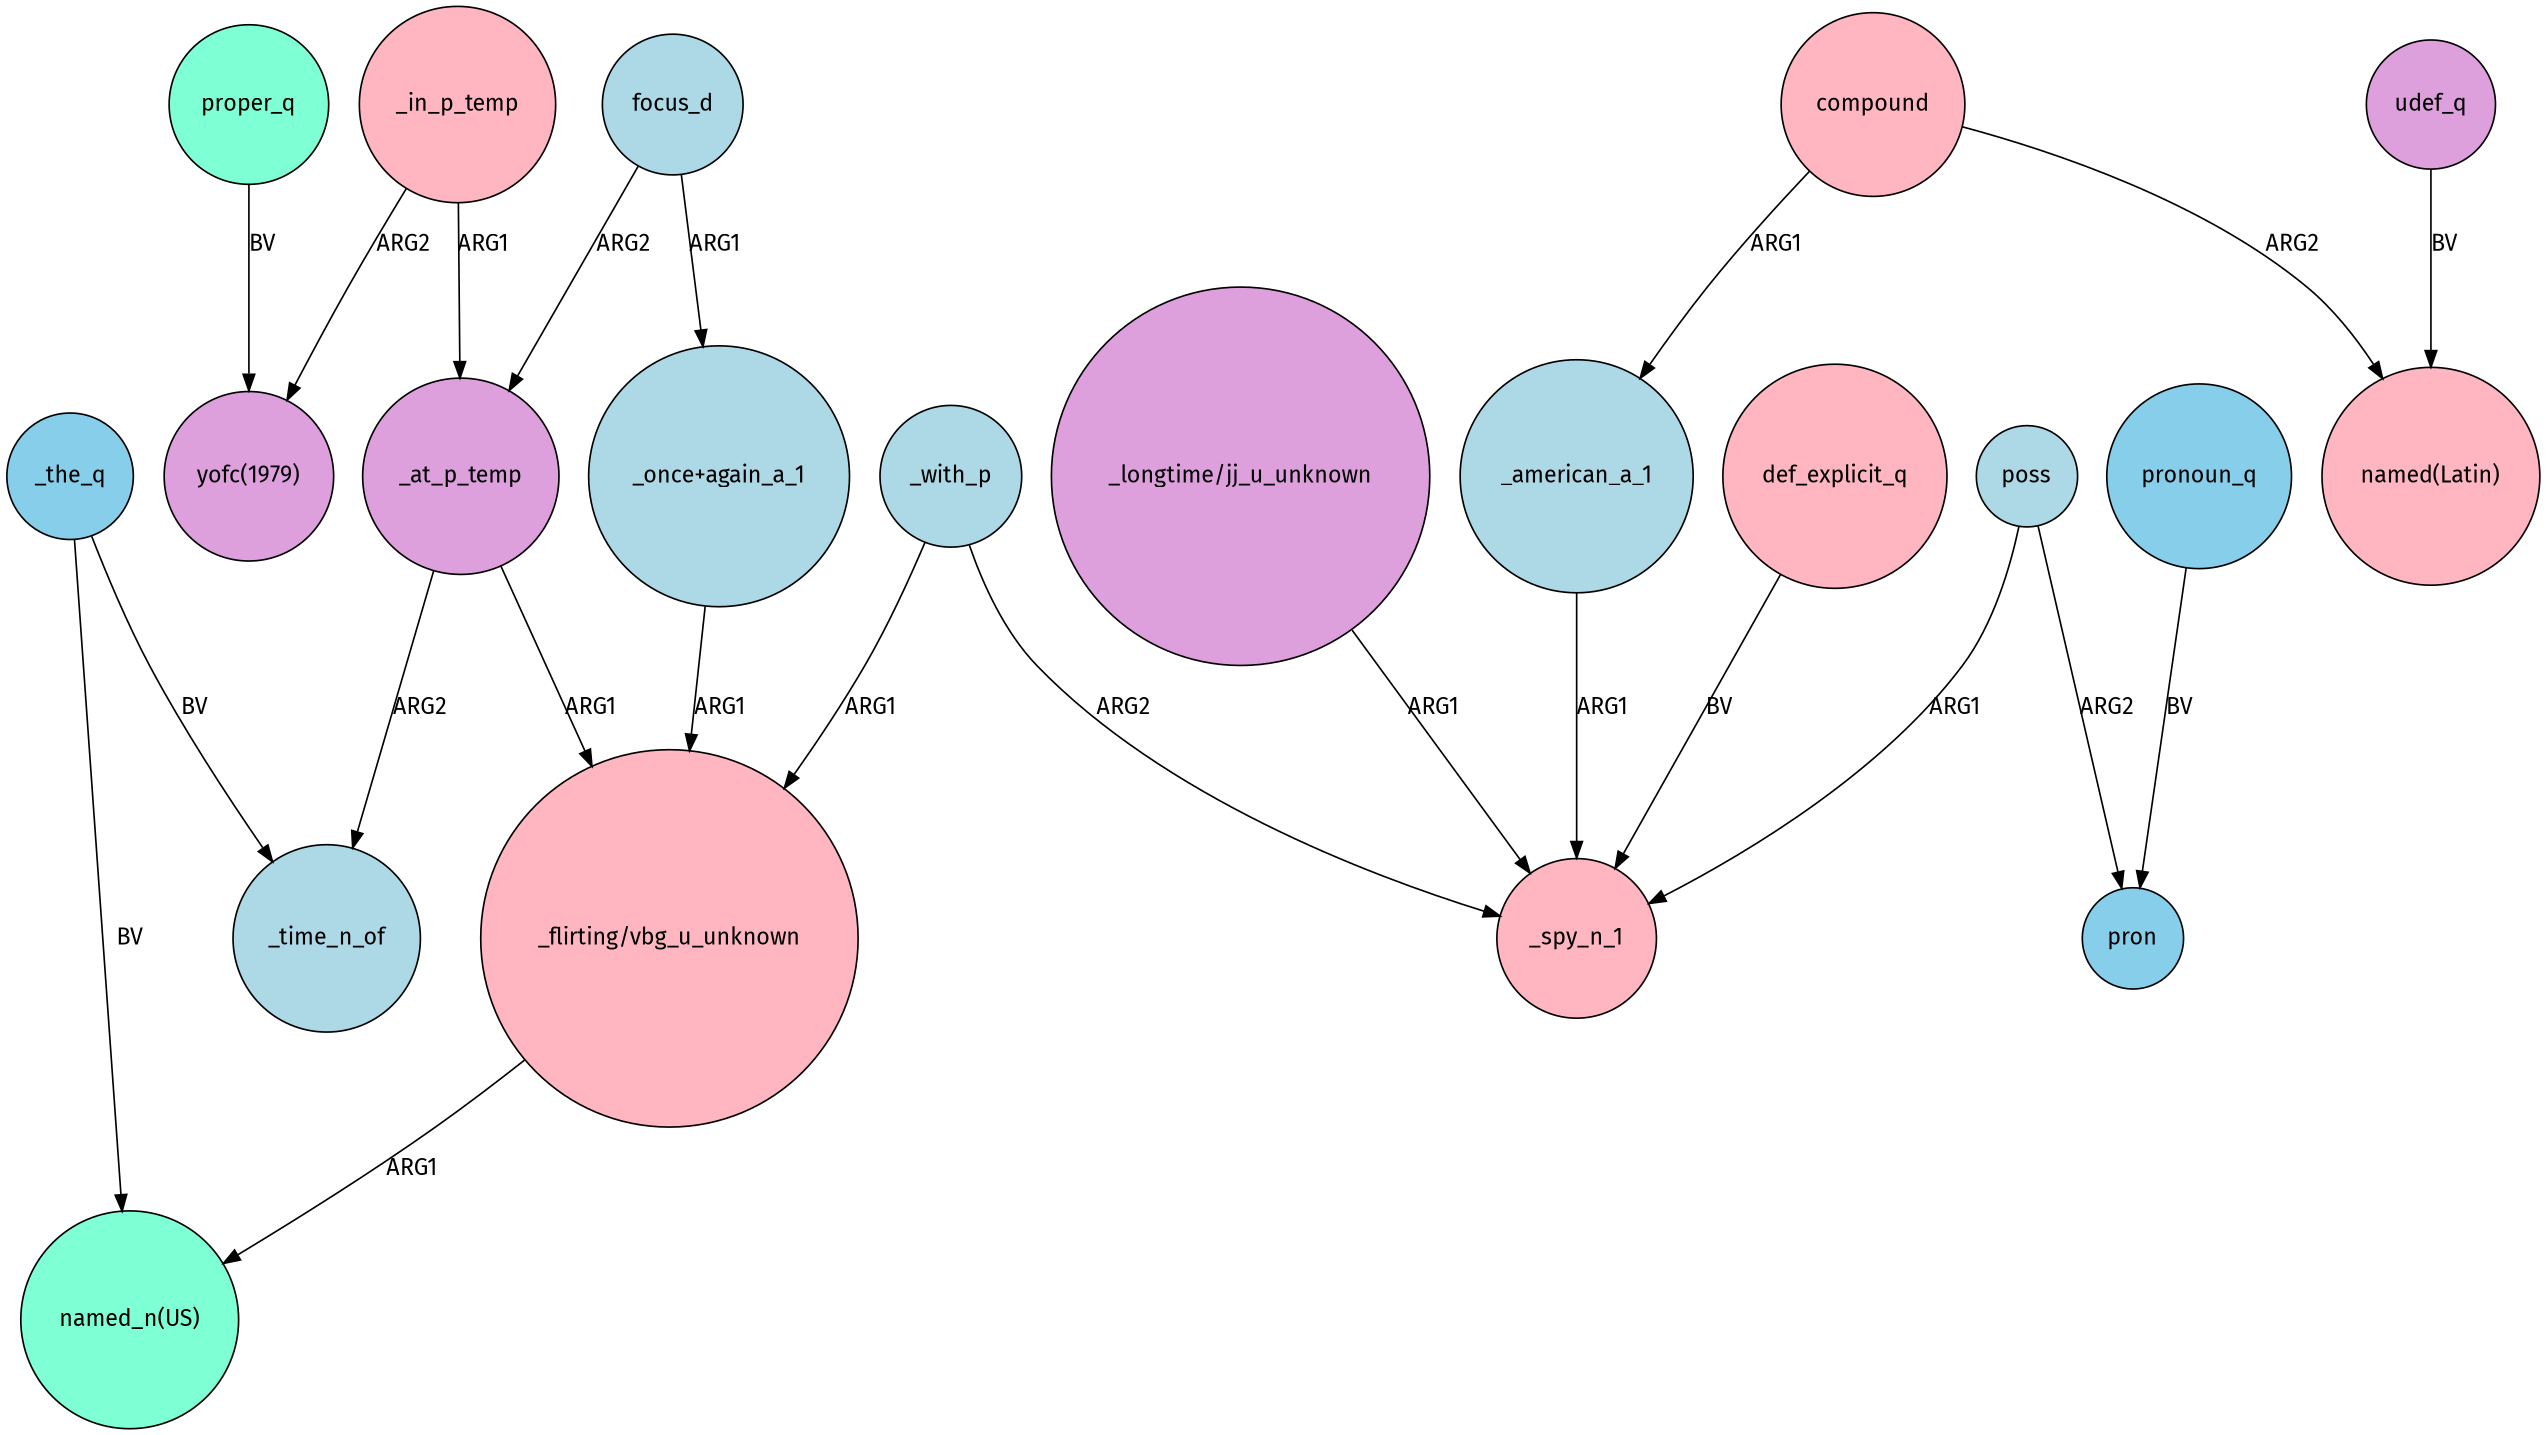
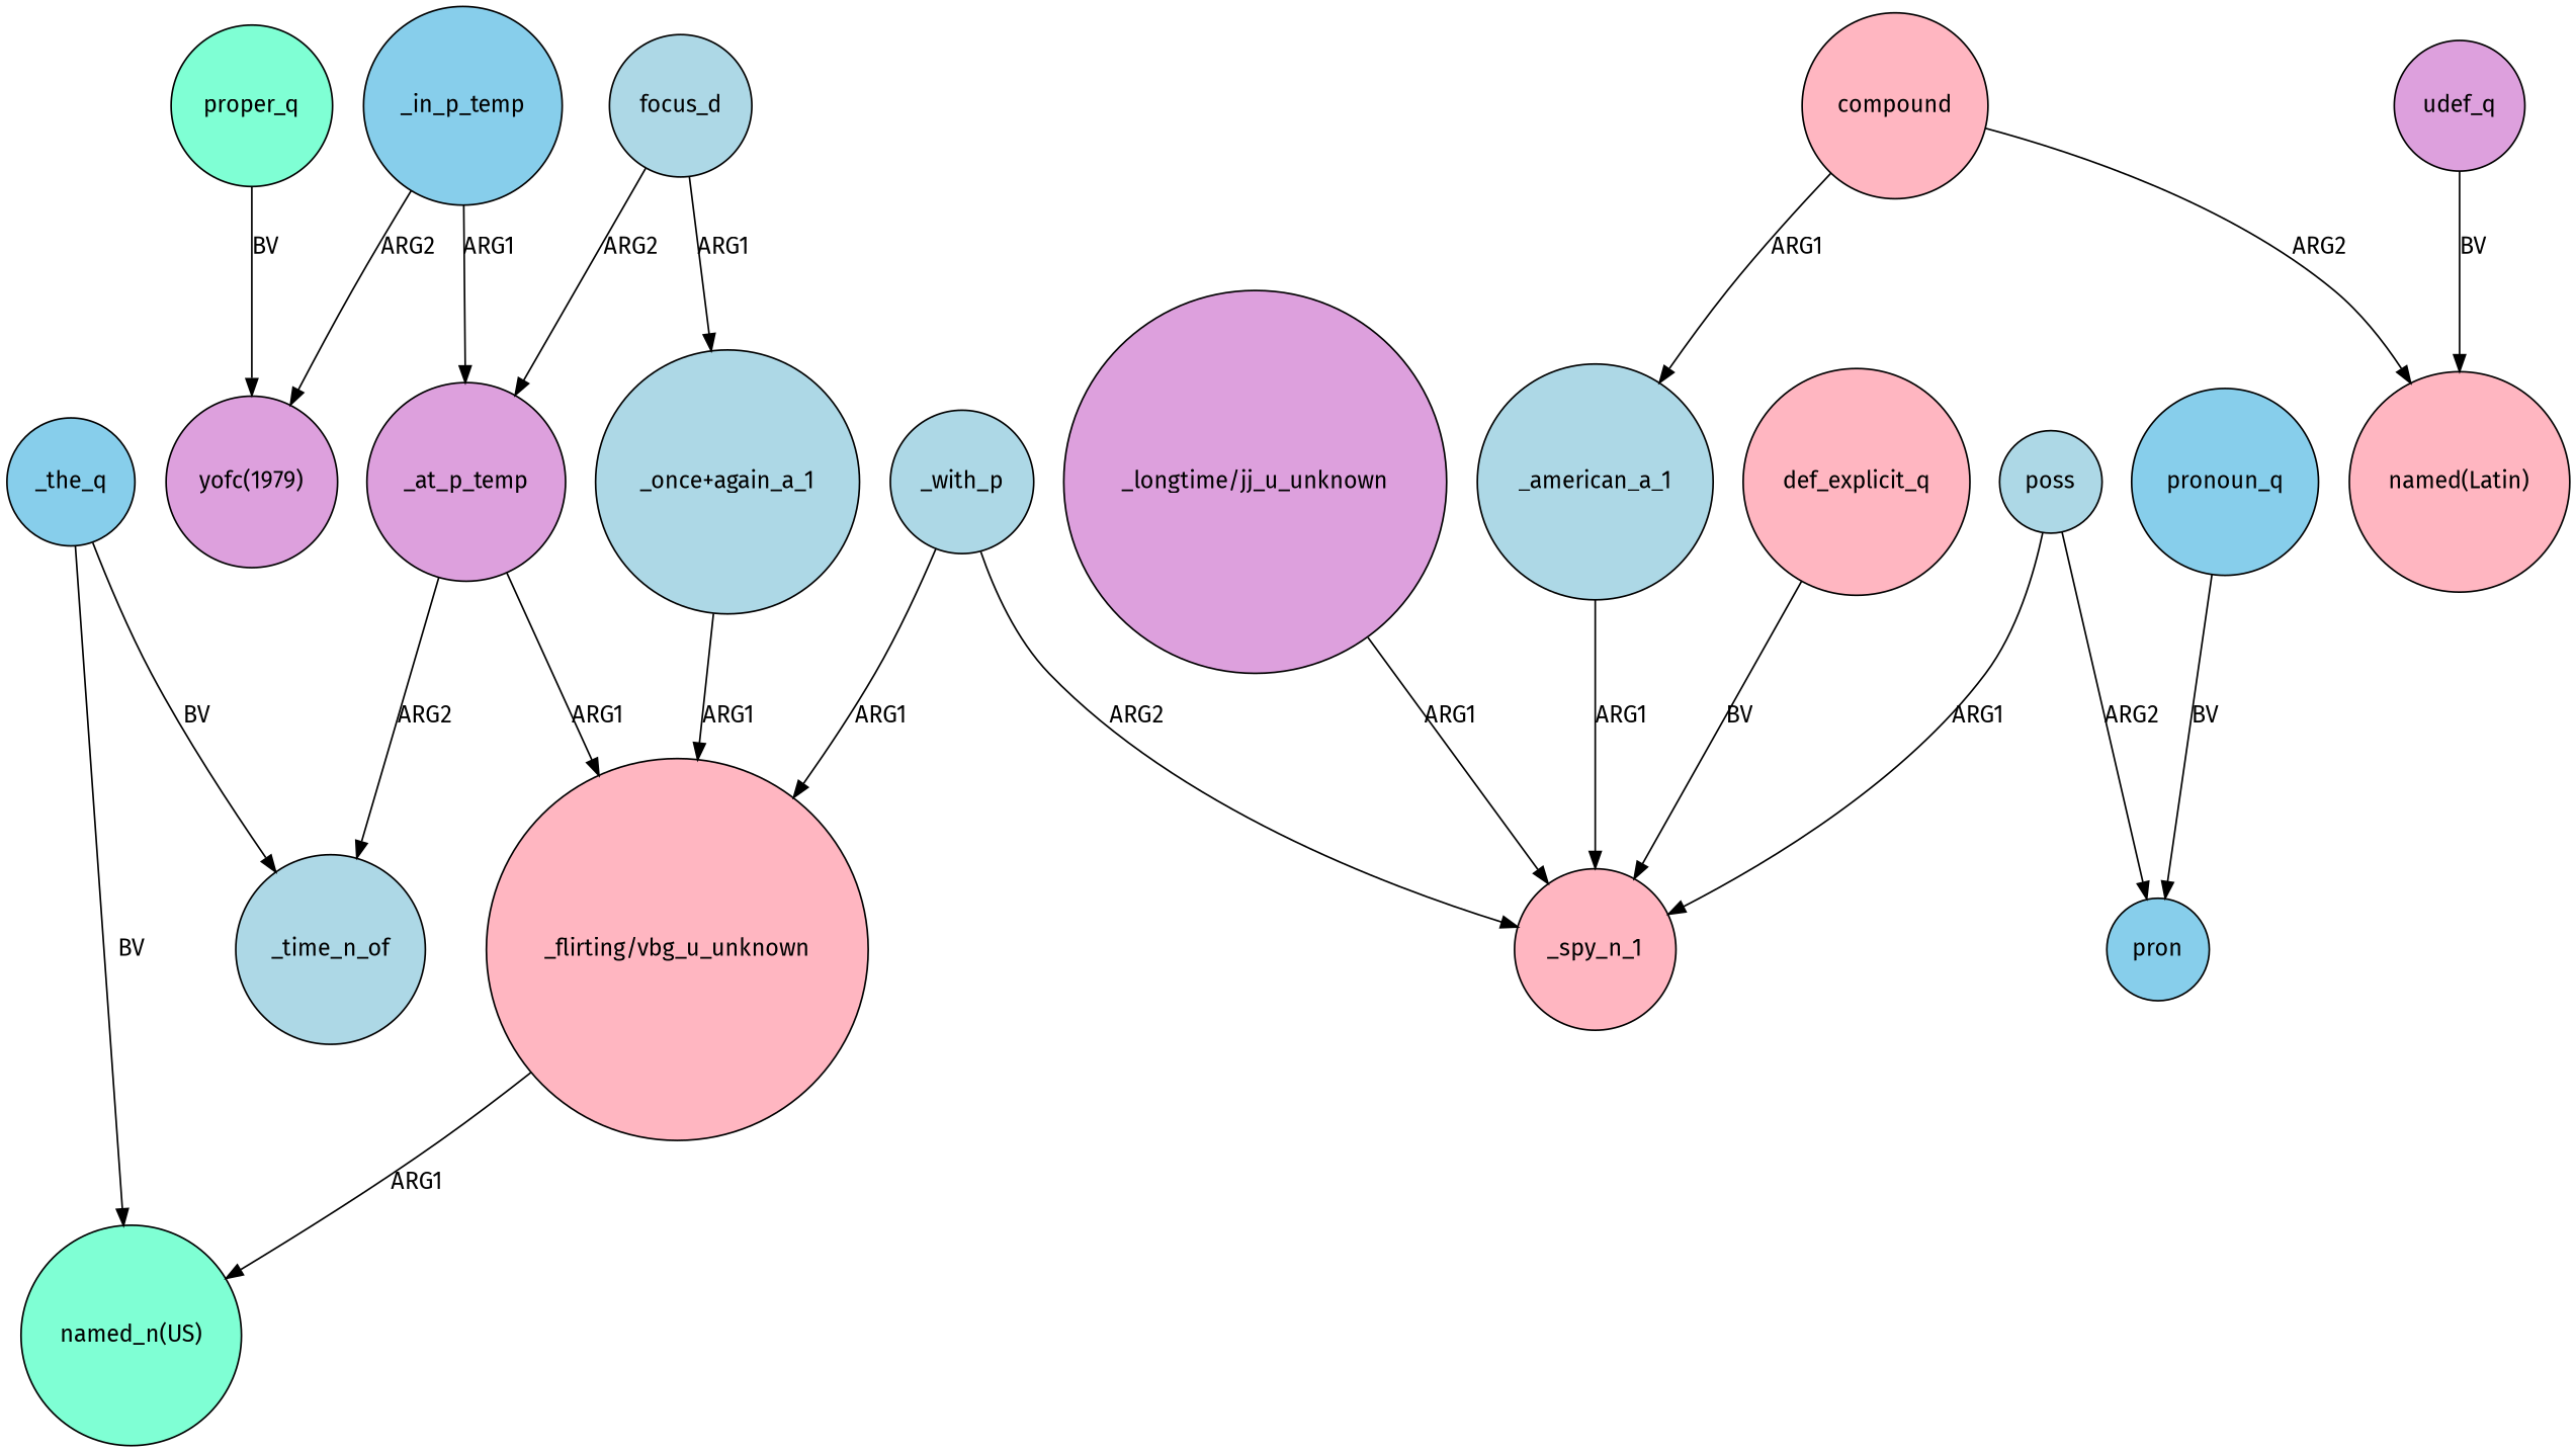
  digraph {
    fontname="Fira Sans"
    node [fillcolor=lightblue fontname="Fira Sans" shape=circle style=filled]
    edge [fontname="Fira Sans"]
    _at_p_temp [fillcolor=plum]
    focus_d
    "_once+again_a_1"
    "_flirting/vbg_u_unknown" [fillcolor=lightpink]
    _time_n_of
    "named_n(US)" [fillcolor=aquamarine]
    _with_p
    _spy_n_1 [fillcolor=lightpink]
    poss
    pron [fillcolor=skyblue]
    _american_a_1
    def_explicit_q [fillcolor=lightpink]
    compound [fillcolor=lightpink]
    "named(Latin)" [fillcolor=lightpink]
-   _in_p_temp [fillcolor=lightpink]
+   _in_p_temp [fillcolor=skyblue]
    "yofc(1979)" [fillcolor=plum]
    _the_q [fillcolor=skyblue]
    pronoun_q [fillcolor=skyblue]
    proper_q [fillcolor=aquamarine]
    "_longtime/jj_u_unknown" [fillcolor=plum]
    udef_q [fillcolor=plum]
    _at_p_temp -> "_flirting/vbg_u_unknown" [label=ARG1]
    _at_p_temp -> _time_n_of [label=ARG2]
    focus_d -> _at_p_temp [label=ARG2]
    focus_d -> "_once+again_a_1" [label=ARG1]
    "_once+again_a_1" -> "_flirting/vbg_u_unknown" [label=ARG1]
    "_flirting/vbg_u_unknown" -> "named_n(US)" [label=ARG1]
    _with_p -> "_flirting/vbg_u_unknown" [label=ARG1]
    _with_p -> _spy_n_1 [label=ARG2]
    poss -> _spy_n_1 [label=ARG1]
    poss -> pron [label=ARG2]
    _american_a_1 -> _spy_n_1 [label=ARG1]
    def_explicit_q -> _spy_n_1 [label=BV]
    compound -> _american_a_1 [label=ARG1]
    compound -> "named(Latin)" [label=ARG2]
    _in_p_temp -> _at_p_temp [label=ARG1]
    _in_p_temp -> "yofc(1979)" [label=ARG2]
    _the_q -> _time_n_of [label=BV]
    _the_q -> "named_n(US)" [label=BV]
    pronoun_q -> pron [label=BV]
    proper_q -> "yofc(1979)" [label=BV]
    "_longtime/jj_u_unknown" -> _spy_n_1 [label=ARG1]
    udef_q -> "named(Latin)" [label=BV]
  }
